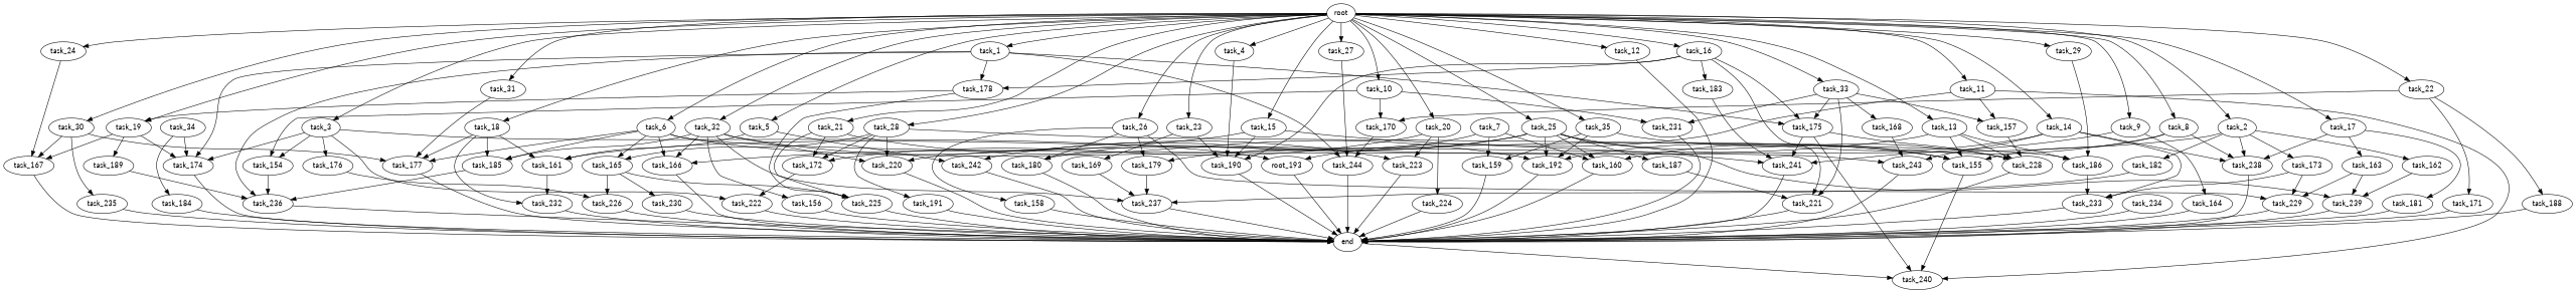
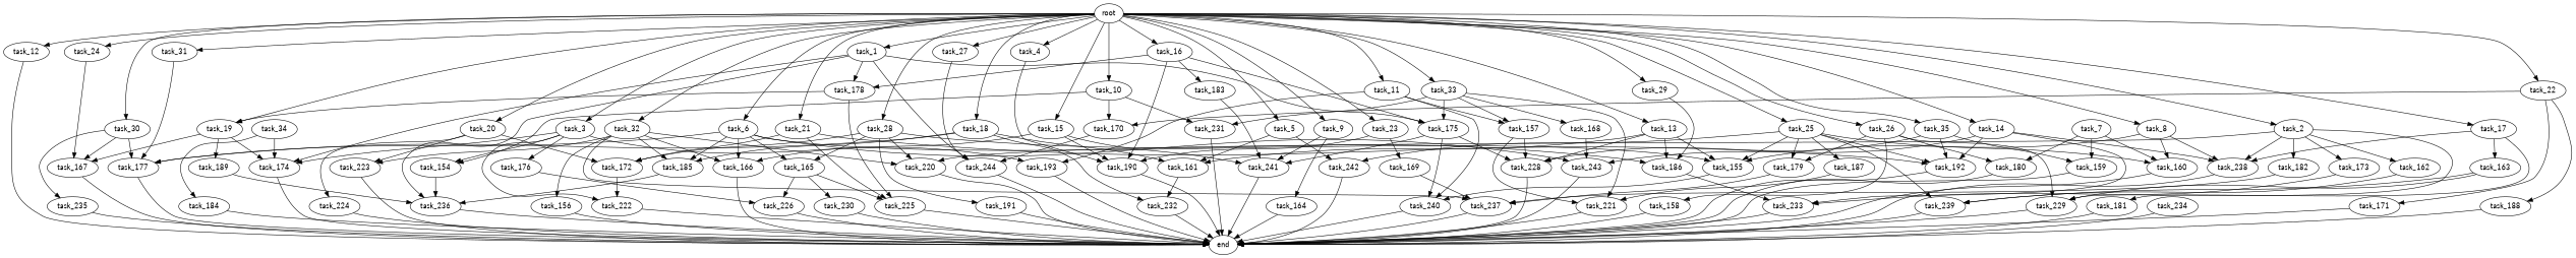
  digraph {
    fontname=Lato
    node [fontname=Lato]
    edge [fontname=Lato]
    task_12
    end
    task_160
    task_19
    task_189
    task_167
    task_174
    task_236
    task_178
    task_225
    task_180
    root
    task_10
    task_18
    task_4
    task_33
    task_8
    task_15
    task_5
    task_27
    task_14
    task_21
    task_16
    task_26
    task_17
    task_30
    task_31
    task_2
    task_35
    task_3
    task_22
    task_25
    task_29
    task_28
    task_23
    task_6
    task_32
    task_20
    task_9
    task_1
    task_13
    task_24
    task_11
    task_154
    task_231
    task_170
    task_161
    task_177
    task_232
    task_185
    task_190
    task_168
    task_221
    task_175
    task_157
    task_238
    task_155
    task_241
    task_166
    task_242
    task_244
    task_192
    task_233
    task_243
    task_172
    task_183
    task_7
    task_159
    task_158
    task_229
    task_179
    task_181
    task_163
    task_235
    task_220
    task_162
    task_182
    task_173
    task_228
    task_222
-   task_193 [label=root_193]
+   task_193
    task_176
    task_171
    task_188
    task_239
    task_187
    task_186
    task_191
    task_165
    task_169
    task_237
    task_223
    task_156
    task_224
    task_164
    task_34
    task_184
    task_240
    task_234
    task_226
    task_230
    task_12 -> end
    task_160 -> end
    task_19 -> task_189
    task_19 -> task_167
    task_19 -> task_174
    task_189 -> task_236
    task_167 -> end
    task_174 -> end
    task_236 -> end
    task_178 -> task_19
    task_178 -> task_225
    task_225 -> end
    task_180 -> end
    root -> task_12
    root -> task_19
    root -> task_10
    root -> task_18
    root -> task_4
    root -> task_33
    root -> task_8
    root -> task_15
    root -> task_5
    root -> task_27
    root -> task_14
    root -> task_21
    root -> task_16
    root -> task_26
    root -> task_17
    root -> task_30
    root -> task_31
    root -> task_2
    root -> task_35
    root -> task_3
    root -> task_22
    root -> task_25
    root -> task_29
    root -> task_28
    root -> task_23
    root -> task_6
    root -> task_32
    root -> task_20
    root -> task_9
    root -> task_1
    root -> task_13
    root -> task_24
    root -> task_11
    task_10 -> task_154
    task_10 -> task_231
    task_10 -> task_170
    task_18 -> task_161
    task_18 -> task_177
    task_18 -> task_232
    task_18 -> task_185
    task_4 -> task_190
    task_33 -> task_231
    task_33 -> task_168
    task_33 -> task_221
    task_33 -> task_175
    task_33 -> task_157
    task_8 -> task_160
    task_8 -> task_238
    task_8 -> task_155
    task_15 -> task_190
    task_15 -> task_241
    task_15 -> task_166
    task_5 -> task_161
    task_5 -> task_242
    task_27 -> task_244
    task_14 -> task_238
    task_14 -> task_192
    task_14 -> task_233
    task_14 -> task_243
    task_21 -> task_225
    task_21 -> task_192
    task_21 -> task_172
    task_16 -> task_178
    task_16 -> task_190
-   task_16 -> task_221
+   task_157 -> task_221
    task_16 -> task_175
    task_16 -> task_183
    task_26 -> task_180
    task_26 -> task_158
    task_26 -> task_229
    task_26 -> task_179
    task_17 -> task_238
    task_17 -> task_181
    task_17 -> task_163
    task_30 -> task_167
    task_30 -> task_177
    task_30 -> task_235
    task_31 -> task_177
    task_2 -> task_238
-   task_173 -> task_229
+   task_2 -> task_229
    task_2 -> task_220
    task_2 -> task_162
    task_2 -> task_182
    task_2 -> task_173
    task_35 -> task_192
    task_35 -> task_159
    task_35 -> task_228
    task_3 -> task_174
    task_3 -> task_154
    task_3 -> task_222
    task_3 -> task_193
    task_3 -> task_176
    task_22 -> task_170
    task_22 -> task_171
    task_22 -> task_188
    task_25 -> task_160
    task_25 -> task_155
    task_25 -> task_242
    task_25 -> task_192
    task_25 -> task_179
    task_25 -> task_239
    task_25 -> task_187
    task_29 -> task_186
    task_28 -> task_172
    task_28 -> task_220
    task_28 -> task_186
    task_28 -> task_191
    task_28 -> task_165
    task_23 -> task_190
    task_23 -> task_169
    task_6 -> task_177
    task_6 -> task_185
    task_6 -> task_155
    task_6 -> task_166
    task_6 -> task_243
    task_6 -> task_165
    task_32 -> task_185
    task_32 -> task_166
    task_32 -> task_220
    task_32 -> task_237
    task_32 -> task_223
    task_32 -> task_156
    task_20 -> task_172
    task_20 -> task_223
    task_20 -> task_224
    task_9 -> task_241
    task_9 -> task_164
    task_1 -> task_174
    task_1 -> task_236
    task_1 -> task_178
    task_1 -> task_175
    task_1 -> task_244
    task_13 -> task_161
    task_13 -> task_155
    task_13 -> task_228
    task_13 -> task_186
    task_24 -> task_167
    task_11 -> task_157
    task_11 -> task_193
    task_11 -> task_240
    task_154 -> task_236
    task_231 -> end
    task_170 -> task_244
    task_161 -> task_232
    task_177 -> end
    task_232 -> end
    task_185 -> task_236
    task_190 -> end
    task_168 -> task_243
    task_221 -> end
    task_175 -> task_241
    task_175 -> task_228
    task_175 -> task_240
    task_157 -> task_228
    task_238 -> end
    task_155 -> task_240
    task_241 -> end
    task_166 -> end
    task_242 -> end
    task_244 -> end
    task_192 -> end
    task_233 -> end
    task_243 -> end
    task_172 -> task_222
    task_183 -> task_241
    task_7 -> task_160
    task_7 -> task_180
    task_7 -> task_159
    task_159 -> end
    task_158 -> end
    task_229 -> end
    task_179 -> task_237
    task_181 -> end
    task_163 -> task_229
    task_163 -> task_239
    task_235 -> end
    task_220 -> end
    task_162 -> task_239
    task_182 -> task_237
    task_173 -> task_233
    task_228 -> end
    task_222 -> end
    task_193 -> end
    task_176 -> task_226
    task_171 -> end
    task_188 -> end
    task_239 -> end
    task_187 -> task_221
    task_186 -> task_233
    task_191 -> end
    task_165 -> task_225
    task_165 -> task_226
    task_165 -> task_230
    task_169 -> task_237
    task_237 -> end
    task_223 -> end
    task_156 -> end
    task_224 -> end
    task_164 -> end
    task_34 -> task_174
    task_34 -> task_184
    task_184 -> end
-   end -> task_240
+   task_240 -> end
    task_234 -> end
    task_226 -> end
    task_230 -> end
  }
